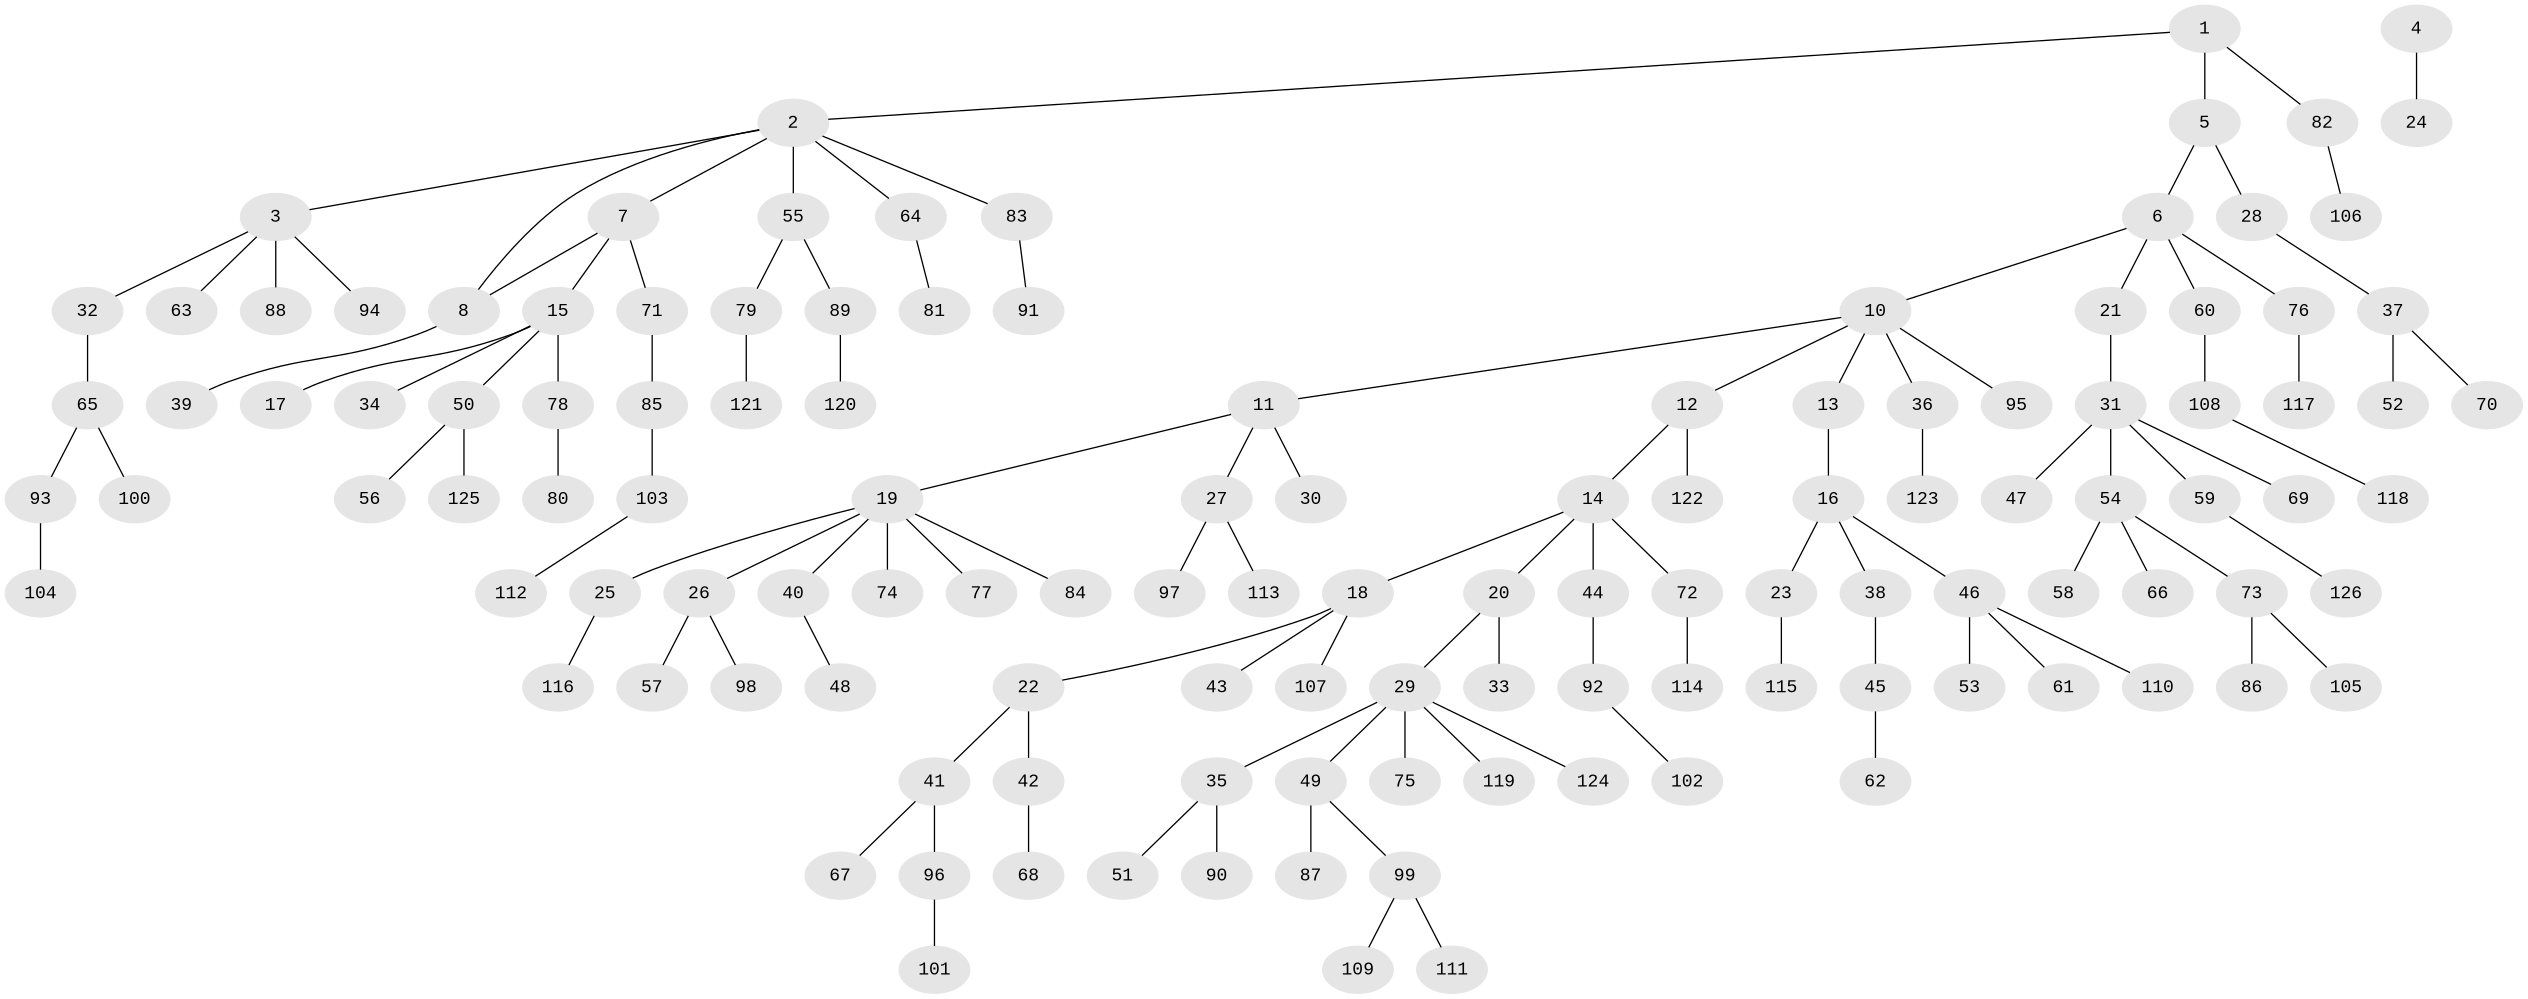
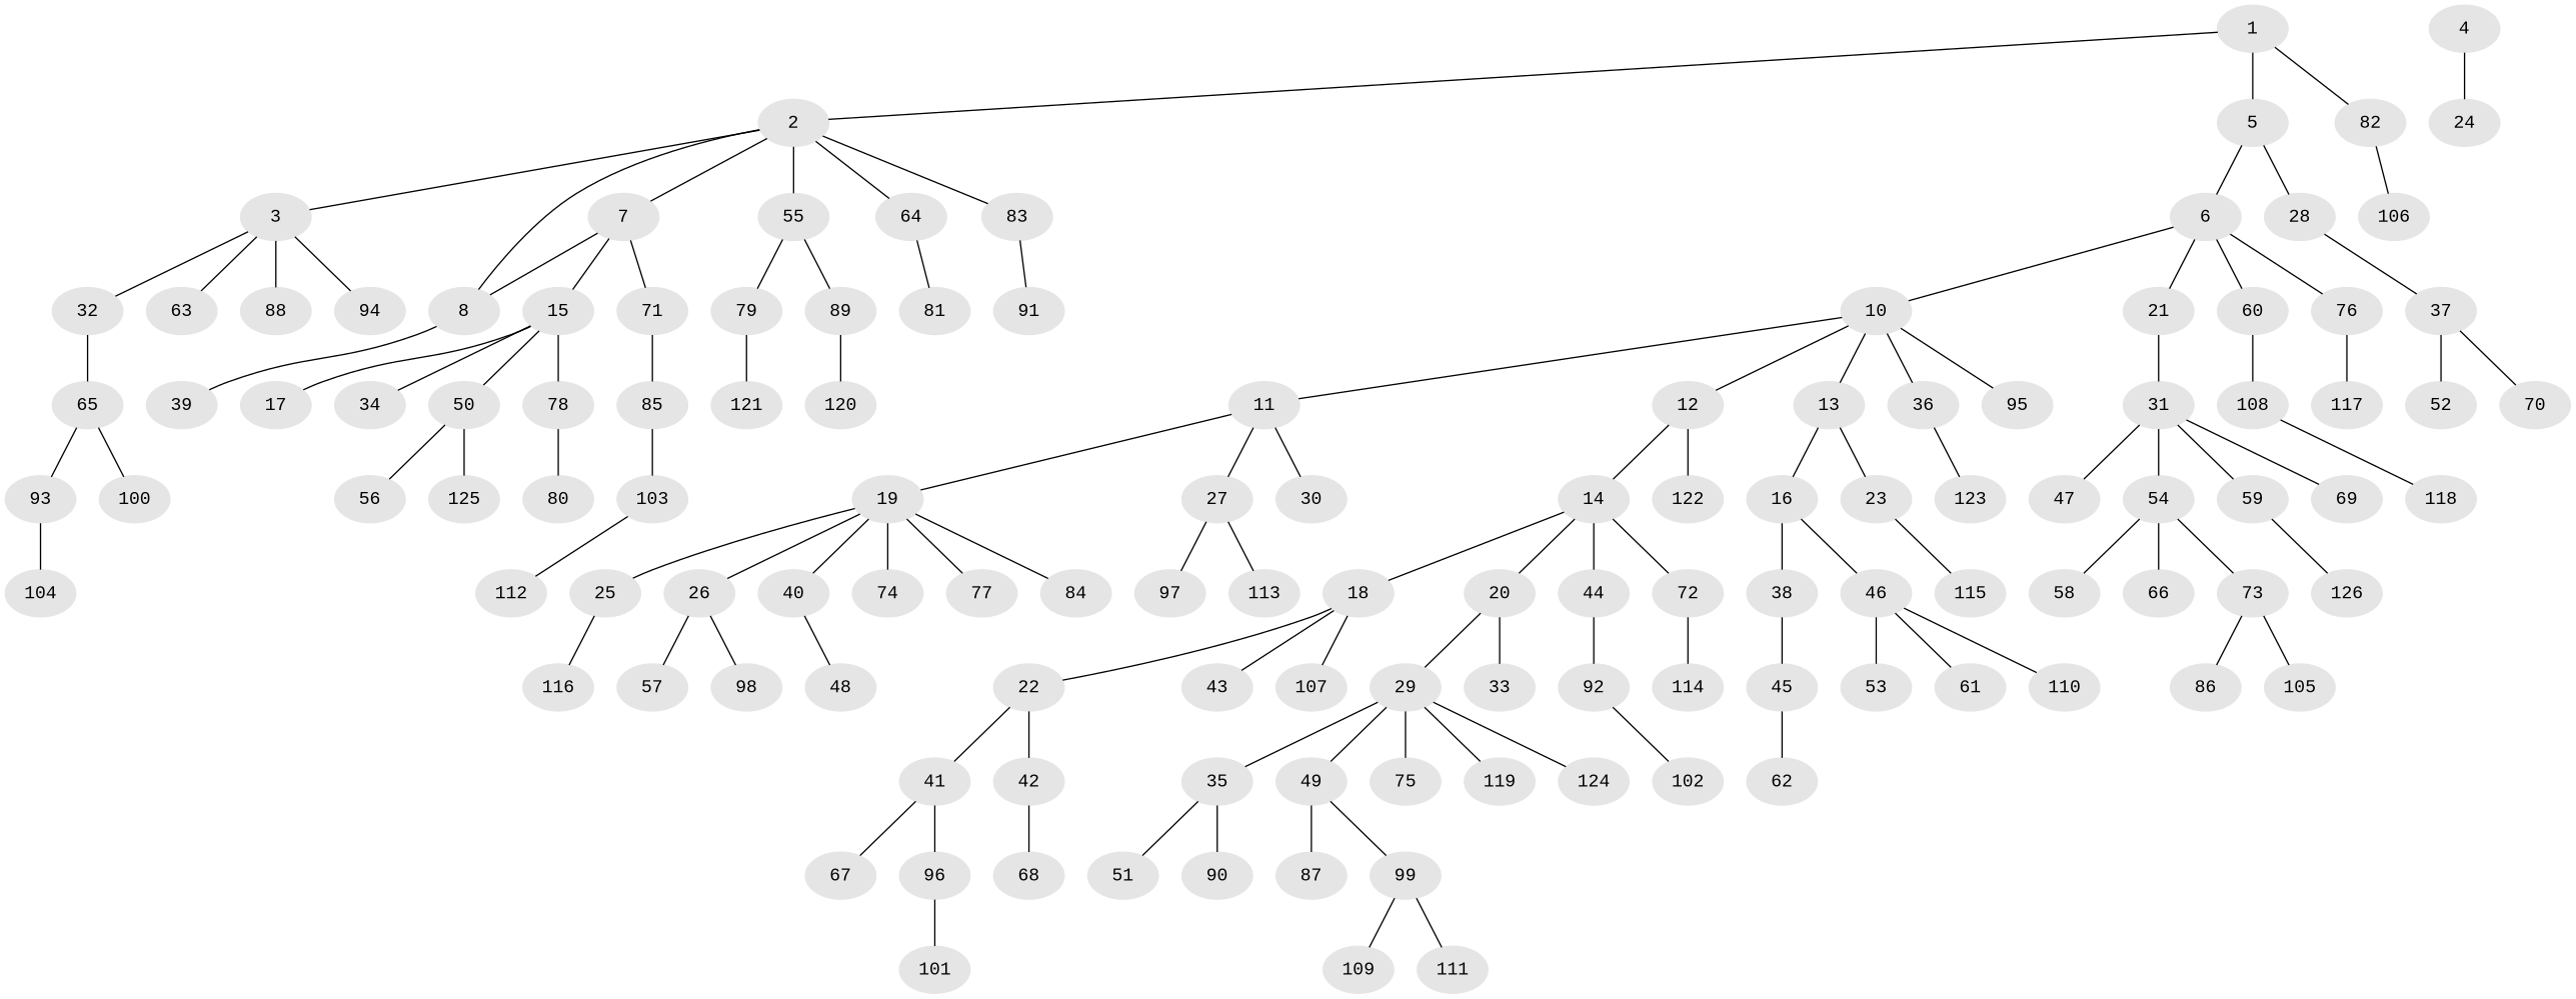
  graph {
    fontname="Liberation Mono"
    node [color=gray90 fontname="Liberation Mono" style=filled]
    edge [fontname="Liberation Mono"]
    1
    2
    5
    82
    3
    7
    55
    64
    83
    8
    6
    28
    106
    32
    63
    88
    94
    4
    24
    15
    71
    79
    89
    81
    91
    65
    10
    21
    60
    76
    37
    11
    12
    13
    36
    95
    31
    108
    117
    39
    17
    34
    50
    78
    85
    19
    27
    30
    14
    122
    16
    123
    25
    26
    40
    74
    77
    84
    97
    113
    18
    20
    44
    72
    23
    38
    46
    22
    43
    107
    29
    33
    92
    114
    56
    125
    80
    115
    45
    53
    61
    110
    41
    42
    116
    57
    98
    48
    35
    49
    75
    119
    124
    47
    54
    59
    69
    67
    96
    68
    52
    70
    51
    90
    87
    99
    58
    66
    73
    126
    93
    100
    62
    101
    102
    109
    111
    86
    105
    121
    120
    118
    104
    103
    112
    1 -- 2
    1 -- 5
    1 -- 82
    2 -- 3
    2 -- 7
    2 -- 55
    2 -- 64
    2 -- 83
    2 -- 8
    5 -- 6
    5 -- 28
    82 -- 106
    3 -- 32
    3 -- 63
    3 -- 88
    3 -- 94
    7 -- 8
    7 -- 15
    7 -- 71
    55 -- 79
    55 -- 89
    64 -- 81
    83 -- 91
    8 -- 39
    6 -- 10
    6 -- 21
    6 -- 60
    6 -- 76
    28 -- 37
    32 -- 65
    4 -- 24
    15 -- 17
    15 -- 34
    15 -- 50
    15 -- 78
    71 -- 85
    79 -- 121
    89 -- 120
    65 -- 93
    65 -- 100
    10 -- 11
    10 -- 12
    10 -- 13
    10 -- 36
    10 -- 95
    21 -- 31
    60 -- 108
    76 -- 117
    37 -- 52
    37 -- 70
    11 -- 19
    11 -- 27
    11 -- 30
    12 -- 14
    12 -- 122
    13 -- 16
    36 -- 123
    31 -- 47
    31 -- 54
    31 -- 59
    31 -- 69
    108 -- 118
    50 -- 56
    50 -- 125
    78 -- 80
    85 -- 103
    19 -- 25
    19 -- 26
    19 -- 40
    19 -- 74
    19 -- 77
    19 -- 84
    27 -- 97
    27 -- 113
    14 -- 18
    14 -- 20
    14 -- 44
    14 -- 72
-   16 -- 23
+   13 -- 23
    16 -- 38
    16 -- 46
    25 -- 116
    26 -- 57
    26 -- 98
    40 -- 48
    18 -- 22
    18 -- 43
    18 -- 107
    20 -- 29
    20 -- 33
    44 -- 92
    72 -- 114
    23 -- 115
    38 -- 45
    46 -- 53
    46 -- 61
    46 -- 110
    22 -- 41
    22 -- 42
    29 -- 35
    29 -- 49
    29 -- 75
    29 -- 119
    29 -- 124
    92 -- 102
    45 -- 62
    41 -- 67
    41 -- 96
    42 -- 68
    35 -- 51
    35 -- 90
    49 -- 87
    49 -- 99
    54 -- 58
    54 -- 66
    54 -- 73
    59 -- 126
    96 -- 101
    99 -- 109
    99 -- 111
    73 -- 86
    73 -- 105
    93 -- 104
    103 -- 112
  }
